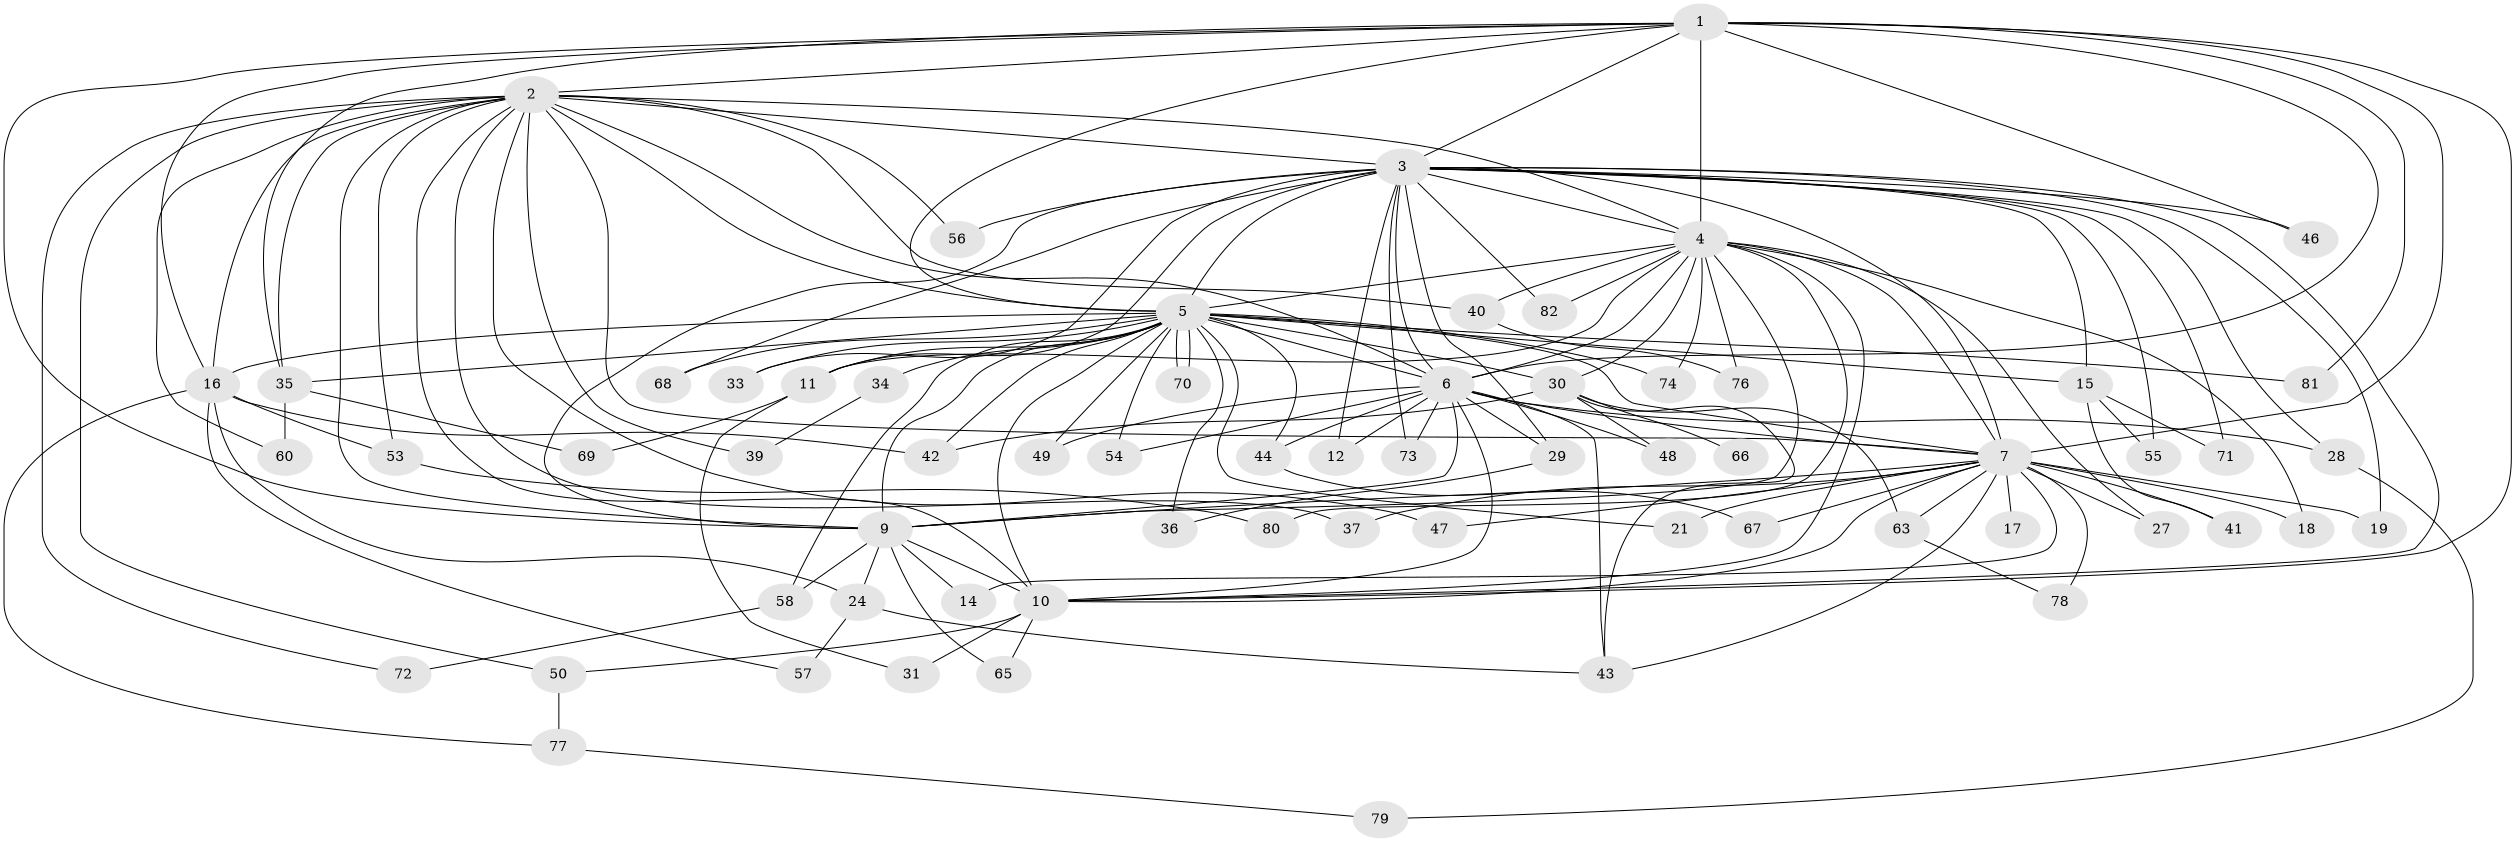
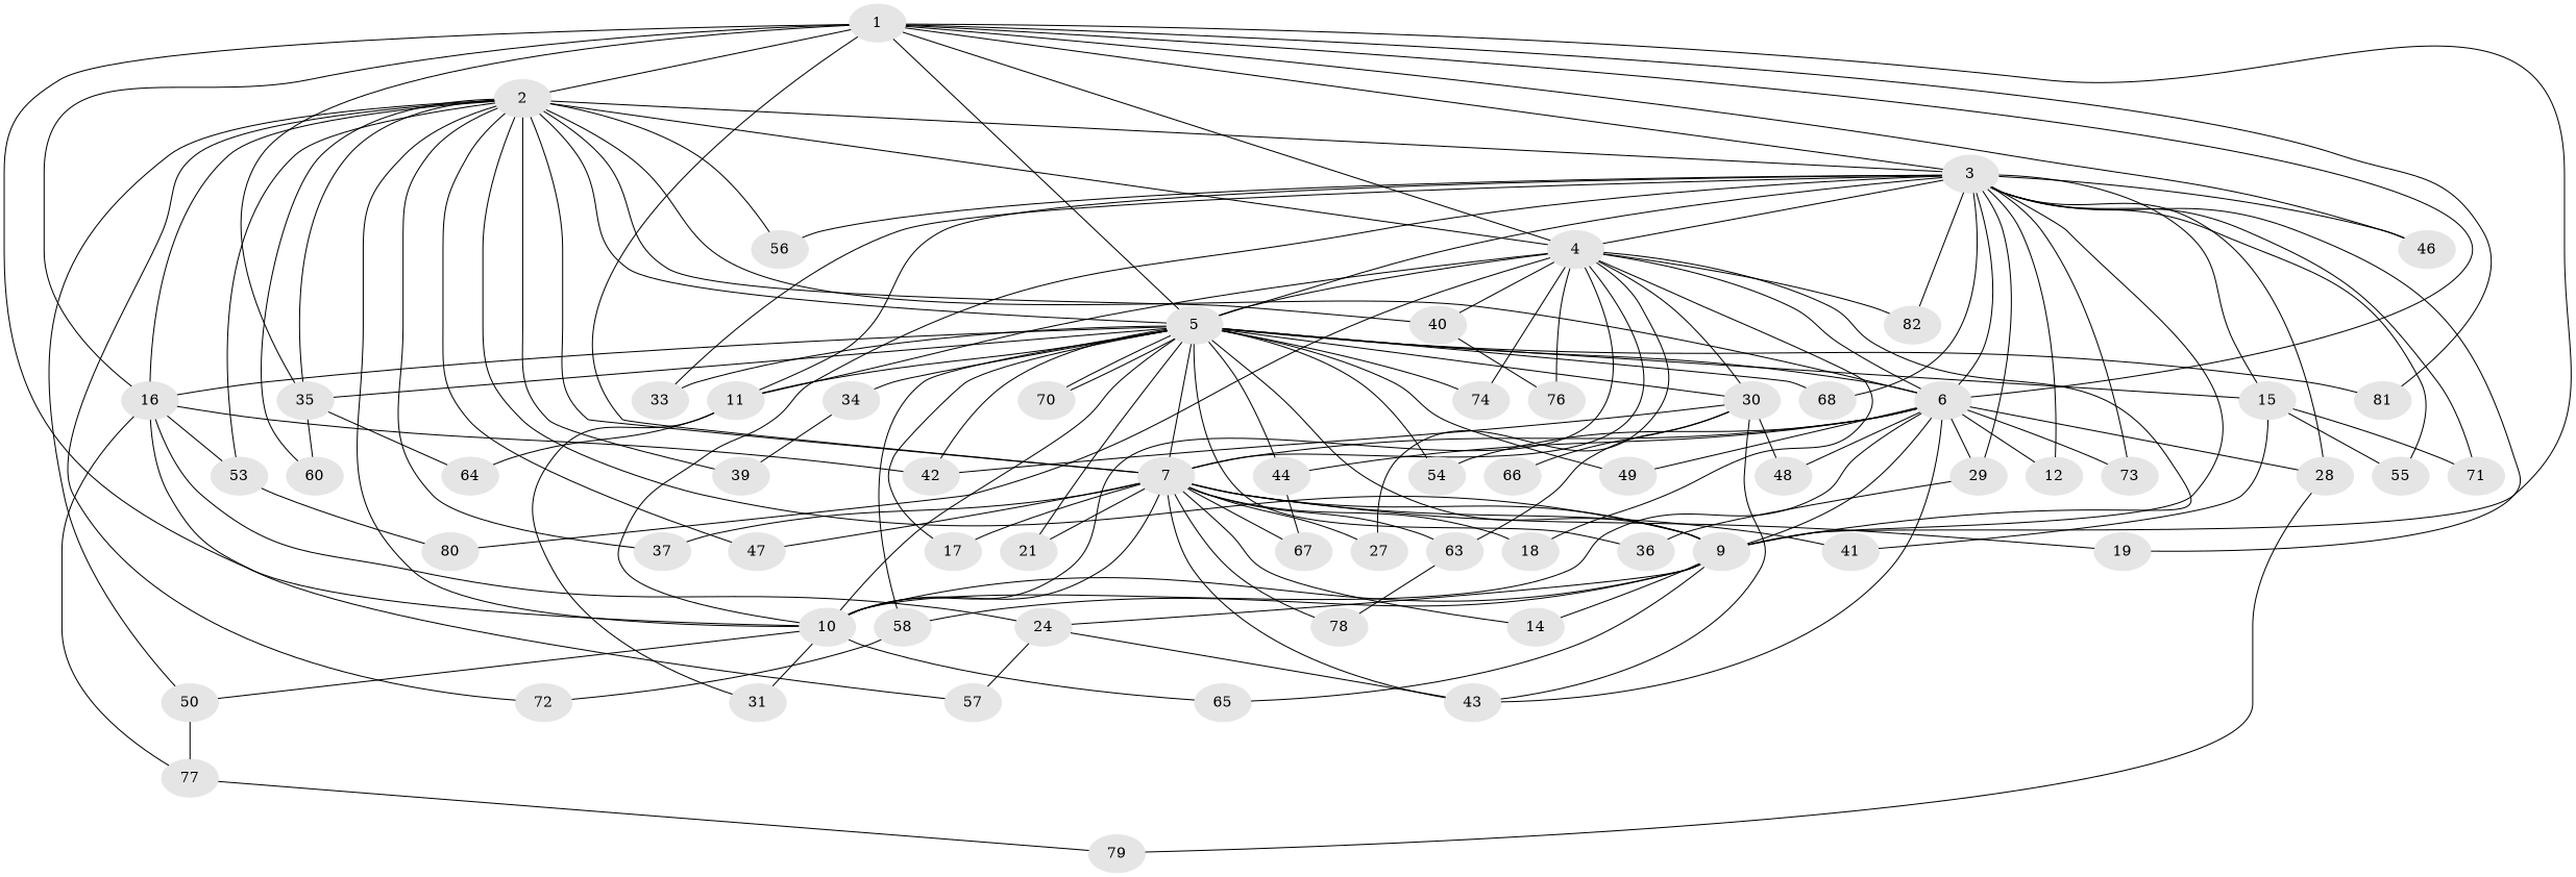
  graph {
    node [color=gray90 style=filled]
    1 [super="+62"]
    2 [super="+23"]
    3 [super="+51"]
    4 [super="+20"]
    5 [super="+8"]
    6 [super="+52"]
    7 [super="+32"]
    9 [super="+38"]
    10 [super="+25"]
    16 [super="+22"]
    35 [super="+75"]
    46
    81
    37
    39
    40
    47
    50
    53
    56
    60
    72
    11 [super="+13"]
    12
    15 [super="+26"]
    19
    28
    29
    33
    55
    68
    71
    73
    82
    18
    27
    30 [super="+64"]
    74
    76
    80
    17
    21
    34
    36 [super="+59"]
    42 [super="+45"]
    44
    49
    54
    58
    70
    43 [super="+61"]
    48
    14
    41
    63
    67
    78
    24
    65
    31
    57
    77
-   69
+   69 [label=64]
    79
    66
    1 -- 2
    1 -- 3
    1 -- 4
    1 -- 5 [weight=2]
    1 -- 6
    1 -- 7 [weight=2]
    1 -- 9
    1 -- 10 [weight=2]
    1 -- 16
    1 -- 35
    1 -- 46
    1 -- 81
    2 -- 3
    2 -- 4
    2 -- 5 [weight=3]
    2 -- 6
    2 -- 7
    2 -- 9
    2 -- 10
    2 -- 16
    2 -- 35
    2 -- 37
    2 -- 39
    2 -- 40
    2 -- 47
    2 -- 50
    2 -- 53
    2 -- 56
    2 -- 60
    2 -- 72
    3 -- 4
    3 -- 5 [weight=3]
    3 -- 6
-   3 -- 7
    3 -- 9
    3 -- 10
    3 -- 46
    3 -- 56
    3 -- 11
    3 -- 12
    3 -- 15
    3 -- 19
    3 -- 28
    3 -- 29
    3 -- 33
    3 -- 55
    3 -- 68
    3 -- 71
    3 -- 73
    3 -- 82
    4 -- 5 [weight=2]
    4 -- 6
    4 -- 7
    4 -- 9 [weight=2]
    4 -- 10
    4 -- 40
    4 -- 11
    4 -- 82
    4 -- 18
    4 -- 27
    4 -- 30
    4 -- 74
    4 -- 76
    4 -- 80
    5 -- 6 [weight=2]
    5 -- 7 [weight=2]
    5 -- 9 [weight=3]
    5 -- 10 [weight=2]
    5 -- 16
    5 -- 35
    5 -- 81
    5 -- 11
    5 -- 15 [weight=2]
    5 -- 33
    5 -- 68
    5 -- 30
    5 -- 74
+   5 -- 17
    5 -- 21
    5 -- 34 [weight=2]
    5 -- 36 [weight=2]
    5 -- 42
    5 -- 44
    5 -- 49
    5 -- 54
    5 -- 58
    5 -- 70
    5 -- 70
    6 -- 7
    6 -- 9 [weight=2]
    6 -- 10
    6 -- 12
    6 -- 28
    6 -- 29
    6 -- 73
    6 -- 44
    6 -- 49
    6 -- 54
    6 -- 43
    6 -- 48
    7 -- 9
    7 -- 10
    7 -- 37
    7 -- 47
    7 -- 19
    7 -- 18
    7 -- 27
    7 -- 17
    7 -- 21
    7 -- 43
    7 -- 14
    7 -- 41
    7 -- 63
    7 -- 67
    7 -- 78
    9 -- 10
    9 -- 58
    9 -- 14
    9 -- 24
    9 -- 65
    10 -- 50
    10 -- 65
    10 -- 31
    16 -- 53
    16 -- 42
    16 -- 24
    16 -- 57
    16 -- 77
    35 -- 60
    35 -- 69
    40 -- 76
    50 -- 77
    53 -- 80
    11 -- 31
    11 -- 69
    15 -- 55
    15 -- 71
    15 -- 41
    28 -- 79
    29 -- 36
    30 -- 42
    30 -- 43
    30 -- 48
    30 -- 63
    30 -- 66
    34 -- 39
    44 -- 67
    58 -- 72
    63 -- 78
    24 -- 43
    24 -- 57
    77 -- 79
  }
